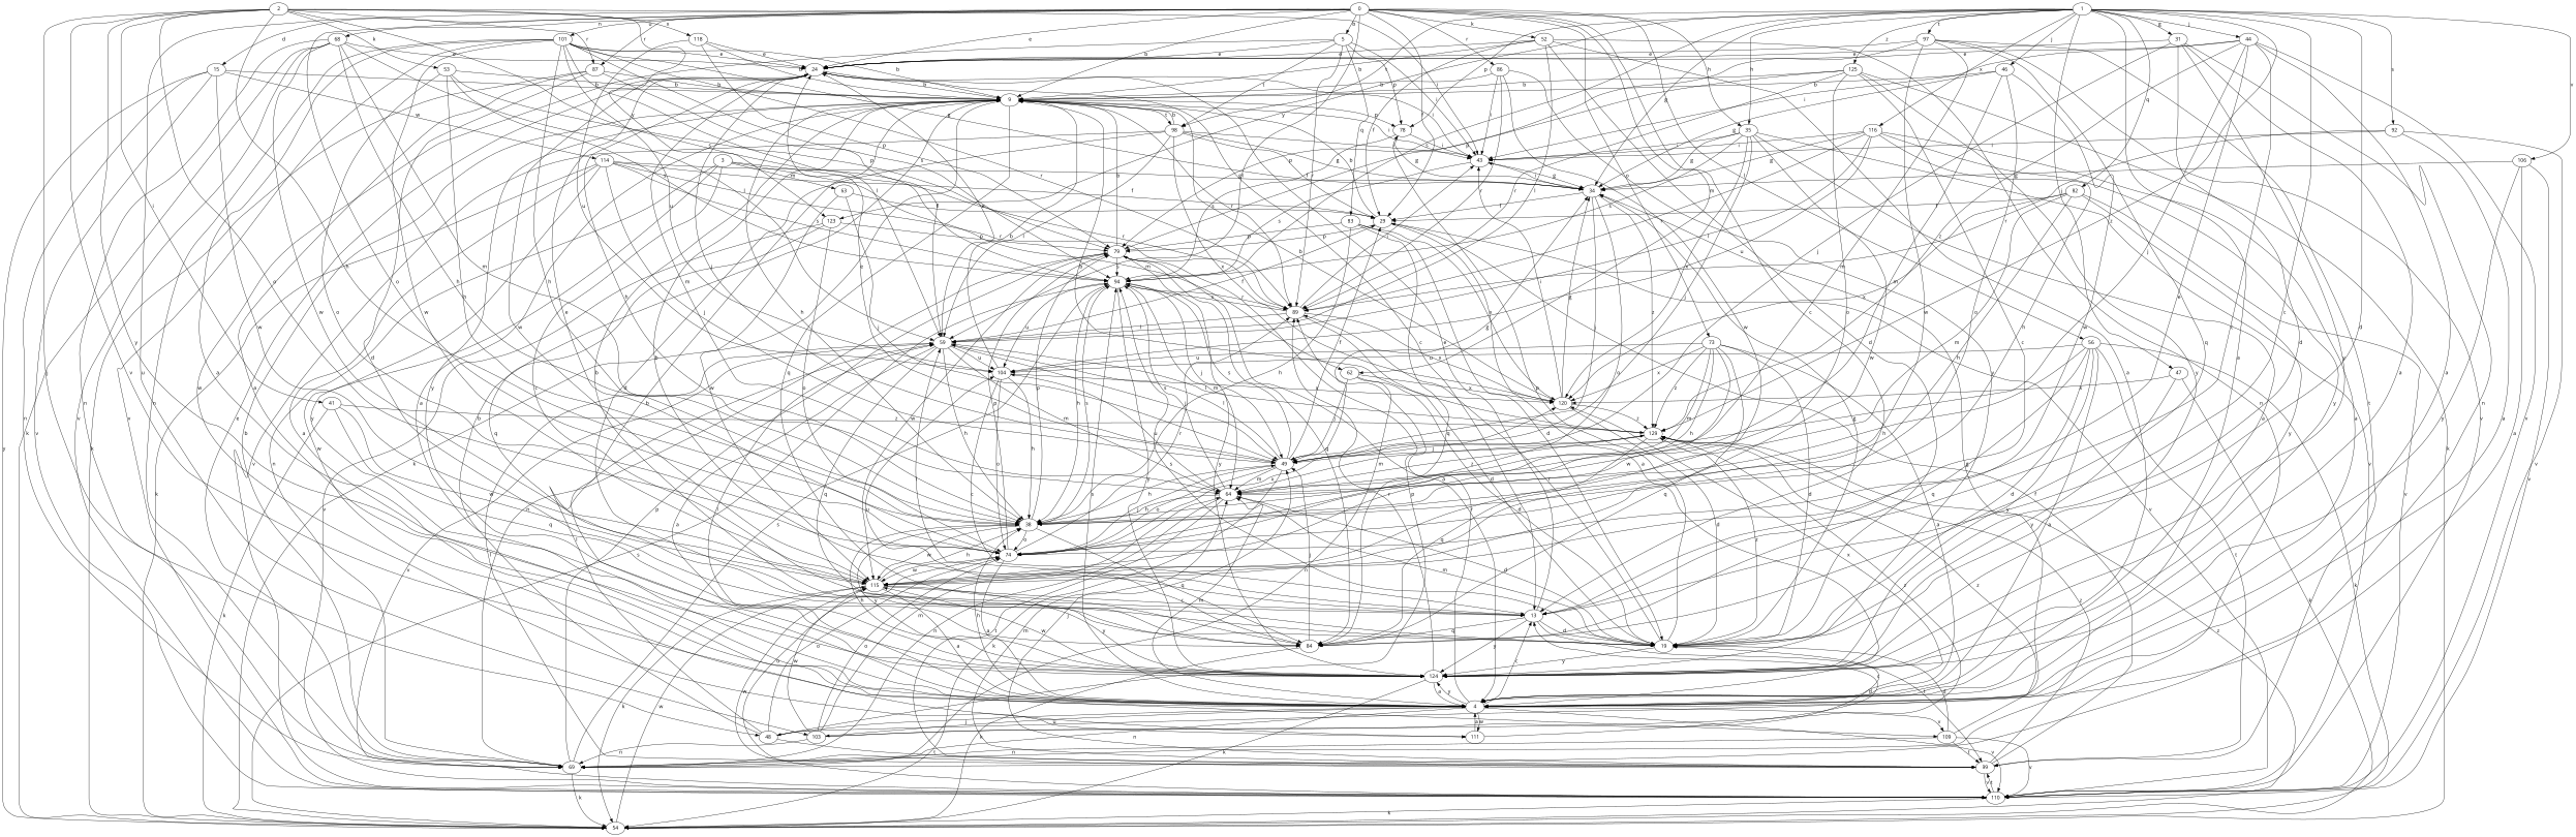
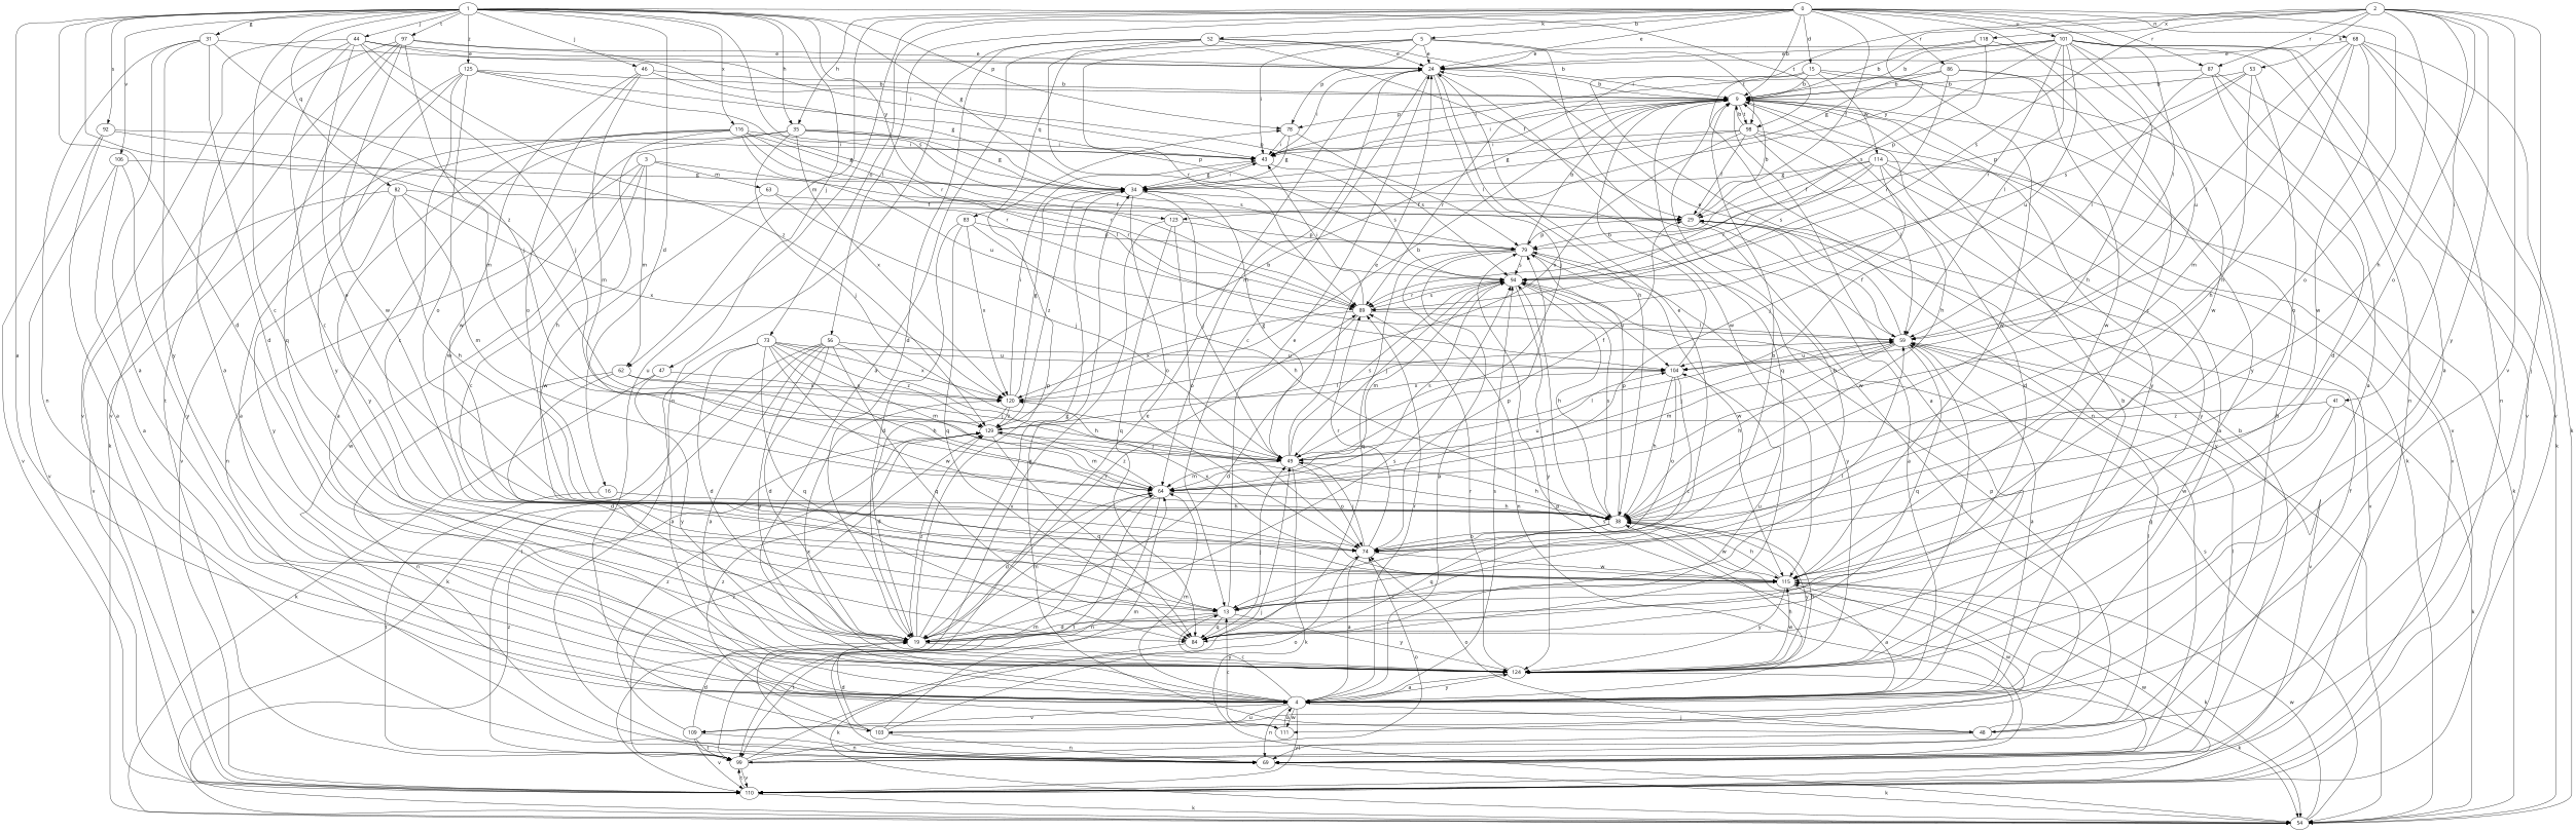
  strict digraph {
    fontname="Open Sans"
    node [fontname="Open Sans"]
    edge [fontname="Open Sans"]
    0
    5
    9
    13
    15
    24
    29
    35
    52
    56
    59
    62
    68
    73
    74
    86
    87
    101
    103
    78
    98
    43
    89
    111
    83
    4
    38
    124
    54
    84
    19
    99
    69
    110
    114
    115
    64
    49
    79
    34
    94
    120
    104
    129
    1
+   16
    31
    44
    46
    47
    82
    92
    97
    106
    116
    123
    125
    48
    109
    2
    41
    53
    118
    3
    63
    0 -> 5 [label=b]
    0 -> 9 [label=b]
    0 -> 13 [label=c]
    0 -> 15 [label=d]
    0 -> 24 [label=e]
    0 -> 29 [label=f]
    0 -> 35 [label=h]
    0 -> 52 [label=k]
    0 -> 56 [label=l]
    0 -> 59 [label=l]
    0 -> 62 [label=m]
    0 -> 68 [label=n]
    0 -> 73 [label=o]
    0 -> 74 [label=o]
    0 -> 86 [label=r]
    0 -> 87 [label=r]
    0 -> 101 [label=u]
    0 -> 103 [label=u]
    5 -> 24 [label=e]
    5 -> 78 [label=p]
    5 -> 98 [label=t]
    5 -> 43 [label=i]
    5 -> 89 [label=r]
    5 -> 111 [label=w]
    5 -> 83 [label=q]
    9 -> 78 [label=p]
    9 -> 98 [label=t]
    9 -> 43 [label=i]
    9 -> 89 [label=r]
    9 -> 4 [label=a]
    9 -> 38 [label=h]
    9 -> 124 [label=y]
    9 -> 54 [label=k]
    9 -> 84 [label=q]
    13 -> 9 [label=b]
    13 -> 24 [label=e]
    13 -> 59 [label=l]
    13 -> 124 [label=y]
    13 -> 84 [label=q]
    13 -> 19 [label=d]
    13 -> 99 [label=t]
    15 -> 9 [label=b]
    15 -> 54 [label=y]
    15 -> 69 [label=n]
    15 -> 110 [label=v]
    15 -> 114 [label=w]
    15 -> 115 [label=w]
    24 -> 9 [label=b]
    24 -> 13 [label=c]
    24 -> 43 [label=i]
    24 -> 38 [label=h]
    24 -> 115 [label=w]
    24 -> 64 [label=m]
    24 -> 49 [label=j]
    29 -> 9 [label=b]
    29 -> 4 [label=a]
    29 -> 110 [label=v]
    29 -> 79 [label=p]
    35 -> 43 [label=i]
    35 -> 4 [label=a]
    35 -> 115 [label=w]
    35 -> 49 [label=j]
    35 -> 34 [label=g]
    35 -> 94 [label=s]
    35 -> 120 [label=x]
    52 -> 9 [label=b]
    52 -> 24 [label=e]
    52 -> 29 [label=f]
    52 -> 59 [label=l]
    52 -> 4 [label=a]
    52 -> 19 [label=d]
    52 -> 69 [label=n]
    56 -> 4 [label=a]
    56 -> 38 [label=h]
    56 -> 124 [label=y]
    56 -> 54 [label=k]
    56 -> 84 [label=q]
    56 -> 19 [label=d]
    56 -> 99 [label=t]
    56 -> 104 [label=u]
    59 -> 24 [label=e]
    59 -> 29 [label=f]
    59 -> 4 [label=a]
    59 -> 38 [label=h]
    59 -> 84 [label=q]
    59 -> 110 [label=v]
    59 -> 64 [label=m]
    59 -> 49 [label=j]
    59 -> 104 [label=u]
    62 -> 19 [label=d]
    62 -> 69 [label=n]
    62 -> 49 [label=j]
    62 -> 120 [label=x]
    68 -> 24 [label=e]
    68 -> 59 [label=l]
    68 -> 38 [label=h]
    68 -> 54 [label=k]
    68 -> 69 [label=n]
    68 -> 110 [label=v]
    68 -> 115 [label=w]
    68 -> 64 [label=m]
    73 -> 4 [label=a]
    73 -> 38 [label=h]
    73 -> 84 [label=q]
    73 -> 19 [label=d]
    73 -> 115 [label=w]
    73 -> 64 [label=m]
    73 -> 120 [label=x]
    73 -> 104 [label=u]
    73 -> 129 [label=z]
    74 -> 24 [label=e]
    74 -> 89 [label=r]
    74 -> 4 [label=a]
    74 -> 115 [label=w]
    74 -> 49 [label=j]
    74 -> 79 [label=p]
    74 -> 120 [label=x]
    86 -> 9 [label=b]
    86 -> 43 [label=i]
    86 -> 89 [label=r]
    86 -> 124 [label=y]
    86 -> 115 [label=w]
    87 -> 9 [label=b]
    87 -> 59 [label=l]
    87 -> 4 [label=a]
    87 -> 54 [label=k]
    87 -> 19 [label=d]
    101 -> 9 [label=b]
    101 -> 24 [label=e]
    101 -> 59 [label=l]
    101 -> 89 [label=r]
    101 -> 4 [label=a]
    101 -> 38 [label=h]
    101 -> 69 [label=n]
    101 -> 110 [label=v]
    101 -> 115 [label=w]
    101 -> 34 [label=g]
    101 -> 94 [label=s]
    101 -> 104 [label=u]
    103 -> 74 [label=o]
    103 -> 19 [label=d]
    103 -> 69 [label=n]
    103 -> 115 [label=w]
    103 -> 64 [label=m]
    103 -> 129 [label=z]
    78 -> 43 [label=i]
    78 -> 34 [label=g]
    78 -> 94 [label=s]
    98 -> 9 [label=b]
    98 -> 29 [label=f]
    98 -> 59 [label=l]
    98 -> 43 [label=i]
    98 -> 19 [label=d]
    98 -> 110 [label=v]
    98 -> 34 [label=g]
    98 -> 120 [label=x]
    43 -> 34 [label=g]
    43 -> 94 [label=s]
    89 -> 59 [label=l]
    89 -> 43 [label=i]
    89 -> 19 [label=d]
    89 -> 94 [label=s]
    89 -> 120 [label=x]
    111 -> 13 [label=c]
    111 -> 4 [label=a]
    83 -> 38 [label=h]
    83 -> 84 [label=q]
    83 -> 19 [label=d]
    83 -> 79 [label=p]
    83 -> 120 [label=x]
    4 -> 9 [label=b]
    4 -> 13 [label=c]
    4 -> 103 [label=u]
    4 -> 89 [label=r]
    4 -> 111 [label=w]
    4 -> 38 [label=h]
    4 -> 124 [label=y]
    4 -> 69 [label=n]
    4 -> 110 [label=v]
    4 -> 64 [label=m]
    4 -> 94 [label=s]
    4 -> 120 [label=x]
    4 -> 48 [label=j]
    4 -> 109 [label=v]
    38 -> 74 [label=o]
    38 -> 124 [label=y]
    38 -> 84 [label=q]
    38 -> 115 [label=w]
    38 -> 79 [label=p]
    38 -> 94 [label=s]
    124 -> 59 [label=l]
    124 -> 89 [label=r]
    124 -> 4 [label=a]
    124 -> 38 [label=h]
    124 -> 54 [label=k]
    124 -> 115 [label=w]
    54 -> 115 [label=w]
    54 -> 94 [label=s]
    54 -> 129 [label=z]
    84 -> 54 [label=k]
    84 -> 49 [label=j]
    84 -> 104 [label=u]
    19 -> 9 [label=b]
    19 -> 78 [label=p]
    19 -> 89 [label=r]
    19 -> 124 [label=y]
    19 -> 64 [label=m]
    19 -> 34 [label=g]
    19 -> 94 [label=s]
    19 -> 129 [label=z]
    99 -> 29 [label=f]
    99 -> 59 [label=l]
    99 -> 74 [label=o]
    99 -> 110 [label=v]
    99 -> 64 [label=m]
    99 -> 49 [label=j]
    99 -> 129 [label=z]
    69 -> 9 [label=b]
    69 -> 24 [label=e]
    69 -> 54 [label=k]
    69 -> 79 [label=p]
    69 -> 94 [label=s]
    110 -> 54 [label=k]
    110 -> 99 [label=t]
    110 -> 115 [label=w]
    114 -> 29 [label=f]
    114 -> 89 [label=r]
    114 -> 4 [label=a]
    114 -> 124 [label=y]
    114 -> 54 [label=k]
    114 -> 49 [label=j]
    114 -> 34 [label=g]
    114 -> 94 [label=s]
    115 -> 13 [label=c]
    115 -> 4 [label=a]
    115 -> 38 [label=h]
    115 -> 124 [label=y]
    115 -> 54 [label=k]
    64 -> 38 [label=h]
    64 -> 19 [label=d]
    64 -> 99 [label=t]
    64 -> 69 [label=n]
    64 -> 94 [label=s]
    64 -> 104 [label=u]
    64 -> 129 [label=z]
    49 -> 24 [label=e]
    49 -> 29 [label=f]
    49 -> 59 [label=l]
    49 -> 74 [label=o]
    49 -> 38 [label=h]
    49 -> 54 [label=k]
    49 -> 64 [label=m]
    49 -> 34 [label=g]
    49 -> 94 [label=s]
    79 -> 9 [label=b]
    79 -> 4 [label=a]
    79 -> 124 [label=y]
    79 -> 84 [label=q]
    79 -> 69 [label=n]
    79 -> 115 [label=w]
    79 -> 94 [label=s]
    34 -> 29 [label=f]
    34 -> 74 [label=o]
    34 -> 43 [label=i]
    34 -> 49 [label=j]
    34 -> 129 [label=z]
    94 -> 89 [label=r]
    94 -> 38 [label=h]
    94 -> 124 [label=y]
    94 -> 64 [label=m]
    94 -> 49 [label=j]
    94 -> 104 [label=u]
    120 -> 9 [label=b]
    120 -> 43 [label=i]
    120 -> 19 [label=d]
    120 -> 34 [label=g]
    120 -> 129 [label=z]
    104 -> 9 [label=b]
    104 -> 13 [label=c]
    104 -> 74 [label=o]
    104 -> 38 [label=h]
    104 -> 120 [label=x]
    129 -> 9 [label=b]
    129 -> 59 [label=l]
    129 -> 84 [label=q]
    129 -> 64 [label=m]
    129 -> 49 [label=j]
    1 -> 13 [label=c]
    1 -> 35 [label=h]
    1 -> 78 [label=p]
    1 -> 98 [label=t]
    1 -> 4 [label=a]
    1 -> 19 [label=d]
    1 -> 34 [label=g]
    1 -> 94 [label=s]
    1 -> 129 [label=z]
+   1 -> 16 [label=d]
    1 -> 31 [label=g]
    1 -> 44 [label=j]
    1 -> 46 [label=j]
    1 -> 47 [label=j]
    1 -> 82 [label=q]
    1 -> 92 [label=s]
    1 -> 97 [label=t]
    1 -> 106 [label=v]
    1 -> 116 [label=x]
    1 -> 123 [label=y]
    1 -> 125 [label=z]
+   16 -> 38 [label=h]
+   16 -> 99 [label=t]
    31 -> 24 [label=e]
    31 -> 4 [label=a]
    31 -> 124 [label=y]
    31 -> 19 [label=d]
    31 -> 69 [label=n]
    31 -> 49 [label=j]
    44 -> 13 [label=c]
    44 -> 24 [label=e]
    44 -> 74 [label=e]
    44 -> 43 [label=i]
    44 -> 4 [label=a]
    44 -> 110 [label=v]
    44 -> 49 [label=j]
    44 -> 129 [label=z]
    46 -> 9 [label=b]
    46 -> 74 [label=o]
    46 -> 115 [label=w]
    46 -> 64 [label=m]
    46 -> 34 [label=g]
    47 -> 124 [label=y]
    47 -> 54 [label=k]
    47 -> 120 [label=x]
    82 -> 29 [label=f]
    82 -> 38 [label=h]
    82 -> 124 [label=y]
    82 -> 110 [label=v]
    82 -> 64 [label=m]
    82 -> 120 [label=x]
    92 -> 43 [label=i]
    92 -> 89 [label=r]
    92 -> 4 [label=a]
    92 -> 110 [label=v]
    97 -> 24 [label=e]
    97 -> 84 [label=q]
    97 -> 99 [label=t]
    97 -> 110 [label=v]
    97 -> 115 [label=w]
    97 -> 64 [label=m]
    97 -> 79 [label=p]
    106 -> 4 [label=a]
    106 -> 124 [label=y]
    106 -> 110 [label=v]
    106 -> 34 [label=g]
    116 -> 59 [label=l]
    116 -> 43 [label=i]
    116 -> 89 [label=r]
    116 -> 4 [label=a]
    116 -> 38 [label=h]
    116 -> 124 [label=y]
-   35 -> 110 [label=v]
+   116 -> 110 [label=v]
    116 -> 34 [label=g]
    116 -> 104 [label=u]
    123 -> 74 [label=o]
    123 -> 84 [label=q]
    123 -> 110 [label=v]
    123 -> 79 [label=p]
    125 -> 9 [label=b]
    125 -> 13 [label=c]
    125 -> 74 [label=o]
    125 -> 89 [label=r]
    125 -> 124 [label=y]
    125 -> 54 [label=k]
    125 -> 79 [label=p]
    48 -> 9 [label=b]
    48 -> 59 [label=l]
    48 -> 74 [label=o]
    48 -> 99 [label=t]
    48 -> 79 [label=p]
    48 -> 34 [label=g]
    109 -> 19 [label=d]
    109 -> 99 [label=t]
    109 -> 69 [label=n]
    109 -> 110 [label=v]
    109 -> 129 [label=z]
    2 -> 74 [label=o]
    2 -> 87 [label=r]
    2 -> 43 [label=i]
    2 -> 38 [label=h]
    2 -> 124 [label=y]
    2 -> 94 [label=s]
    2 -> 123 [label=y]
    2 -> 48 [label=j]
    2 -> 109 [label=v]
    2 -> 41 [label=i]
    2 -> 53 [label=k]
    2 -> 118 [label=x]
    41 -> 54 [label=k]
    41 -> 84 [label=q]
    41 -> 115 [label=w]
    41 -> 129 [label=z]
    53 -> 9 [label=b]
    53 -> 74 [label=o]
    53 -> 38 [label=h]
    53 -> 79 [label=p]
    53 -> 94 [label=s]
    118 -> 9 [label=b]
    118 -> 24 [label=e]
    118 -> 79 [label=p]
    118 -> 104 [label=u]
    3 -> 13 [label=c]
    3 -> 62 [label=m]
    3 -> 89 [label=r]
    3 -> 111 [label=w]
    3 -> 69 [label=n]
    3 -> 63 [label=m]
    63 -> 29 [label=f]
    63 -> 115 [label=w]
    63 -> 49 [label=j]
  }
